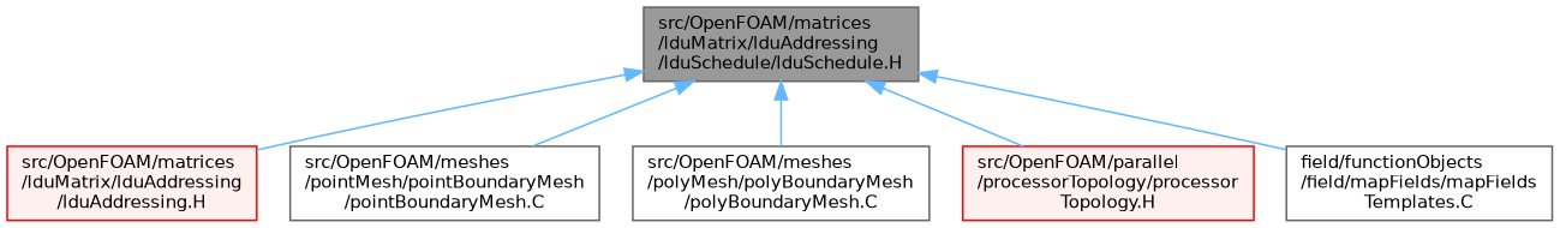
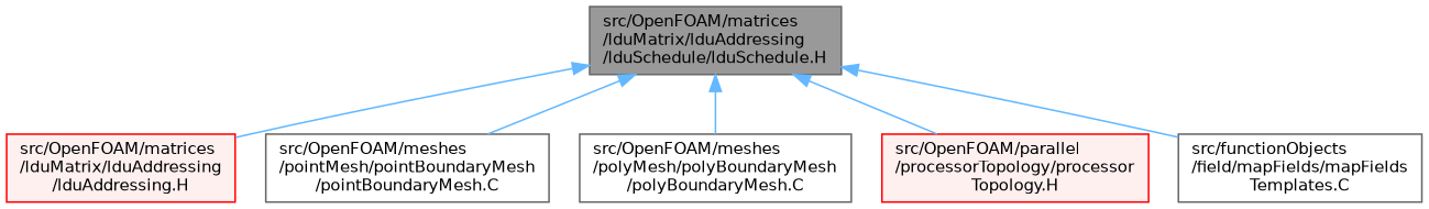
  digraph {
    node [color=grey40 fillcolor=white fontname=Helvetica fontsize=10 shape=box style=filled]
    edge [color=steelblue1 dir=back fontname=Helvetica fontsize=10 labelfontname=Helvetica labelfontsize=10 style=solid]
    n1 [color=gray40 fillcolor=grey60 fontcolor=black height=0.2 label="src/OpenFOAM/matrices\l/lduMatrix/lduAddressing\l/lduSchedule/lduSchedule.H" width=0.4]
    n2 [color=red fillcolor="#FFF0F0" height=0.2 label="src/OpenFOAM/matrices\l/lduMatrix/lduAddressing\l/lduAddressing.H" width=0.4]
    n3 [height=0.2 label="src/OpenFOAM/meshes\l/pointMesh/pointBoundaryMesh\l/pointBoundaryMesh.C" width=0.4]
    n4 [height=0.2 label="src/OpenFOAM/meshes\l/polyMesh/polyBoundaryMesh\l/polyBoundaryMesh.C" width=0.4]
    n5 [color=red fillcolor="#FFF0F0" height=0.2 label="src/OpenFOAM/parallel\l/processorTopology/processor\lTopology.H" width=0.4]
-   n6 [height=0.2 label="field/functionObjects\l/field/mapFields/mapFields\lTemplates.C" width=0.4]
+   n6 [height=0.2 label="src/functionObjects\l/field/mapFields/mapFields\lTemplates.C" width=0.4]
    n1 -> n2
    n1 -> n3
    n1 -> n4
    n1 -> n5
    n1 -> n6
  }
